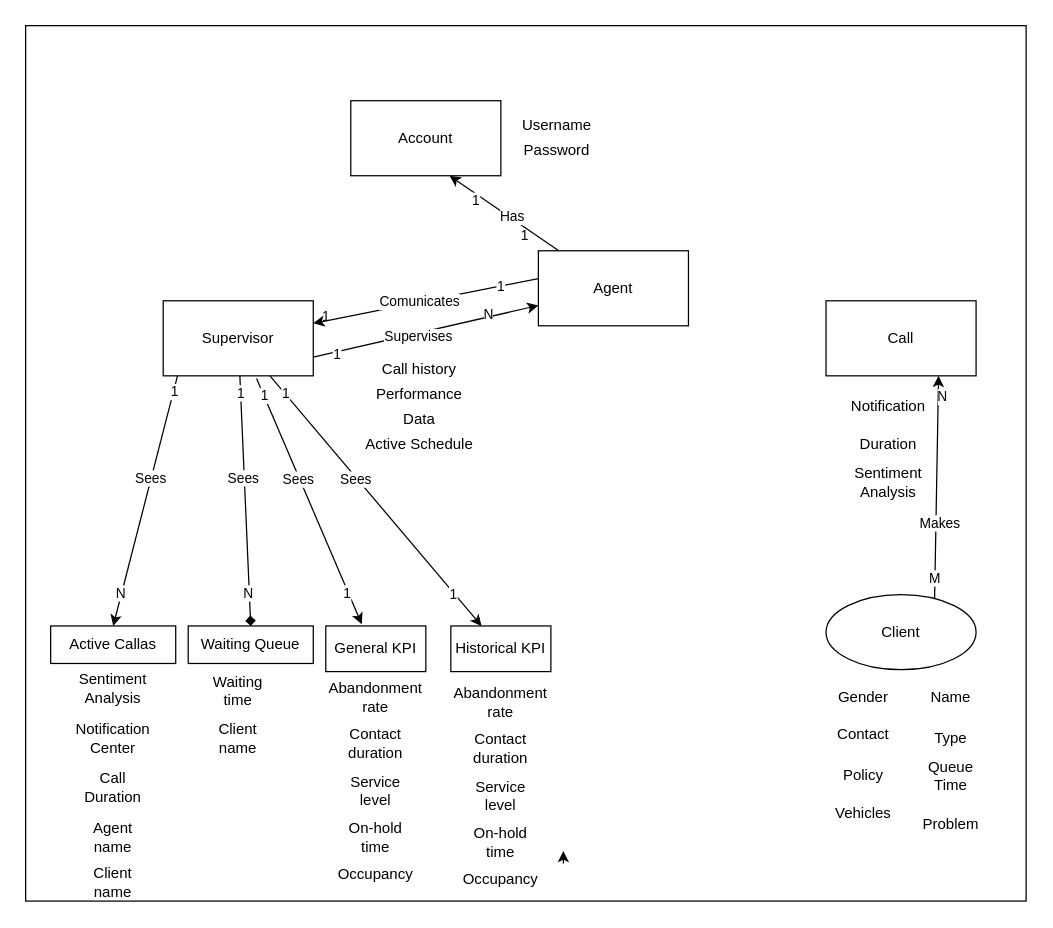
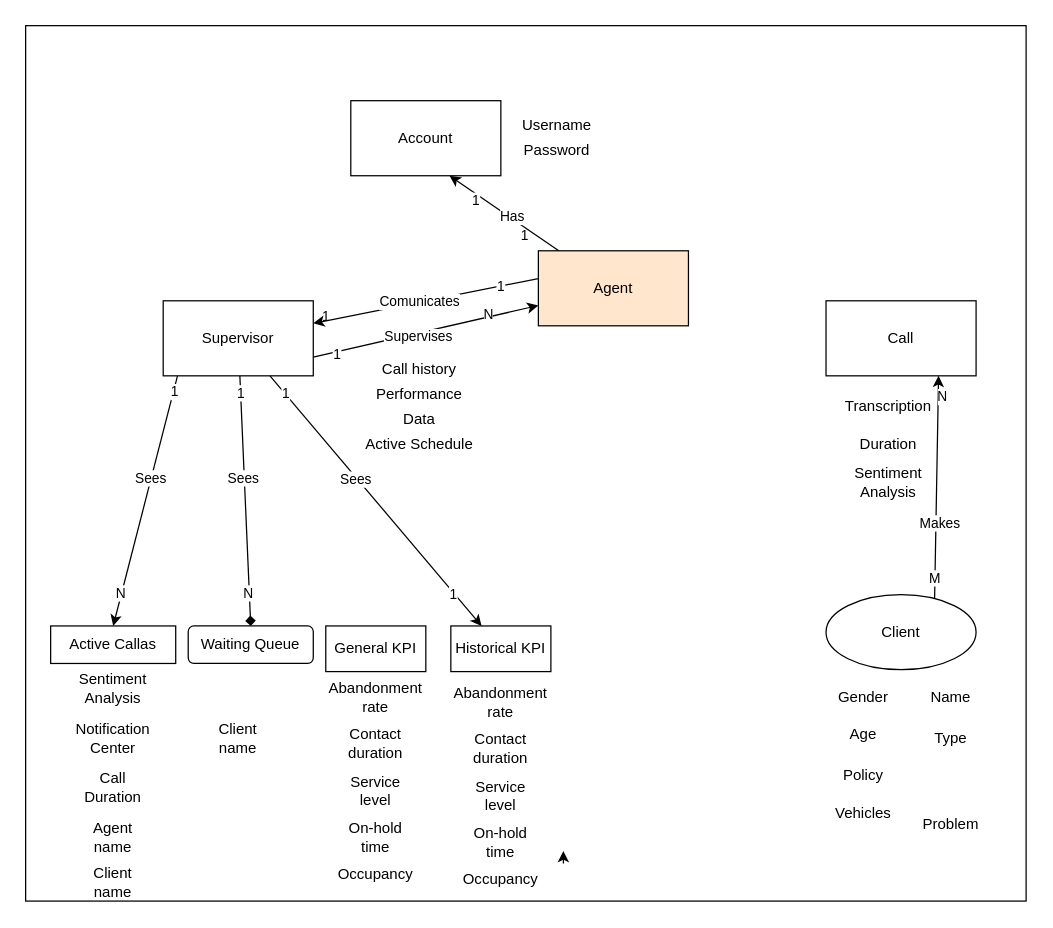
  <mxCell id="0" />
  <mxCell id="1" parent="0" />
  <mxCell id="2" value="" style="whiteSpace=wrap;html=1;" parent="1" vertex="1"><mxGeometry x="20" y="20" width="800" height="700" as="geometry" /></mxCell>
  <mxCell id="3" value="" style="edgeStyle=none;html=1;exitX=1;exitY=0.75;exitDx=0;exitDy=0;" parent="1" source="11" target="18" edge="1"><mxGeometry x="-493" y="-650" width="60" height="30" as="geometry" /></mxCell>
  <mxCell id="4" value="Supervises" style="edgeLabel;html=1;align=center;verticalAlign=middle;resizable=0;points=[];" parent="3" vertex="1" connectable="0"><mxGeometry x="-0.122" y="-1" relative="1" as="geometry"><mxPoint x="4" y="1" as="offset" /></mxGeometry></mxCell>
  <mxCell id="5" value="1" style="edgeLabel;html=1;align=center;verticalAlign=middle;resizable=0;points=[];" parent="3" vertex="1" connectable="0"><mxGeometry relative="1" as="geometry"><mxPoint x="-80" y="-12" as="offset" /></mxGeometry></mxCell>
  <mxCell id="6" value="N" style="edgeLabel;html=1;align=center;verticalAlign=middle;resizable=0;points=[];" parent="3" vertex="1" connectable="0"><mxGeometry relative="1" as="geometry"><mxPoint x="50" y="-14" as="offset" /></mxGeometry></mxCell>
  <mxCell id="7" style="edgeStyle=none;html=1;entryX=0.5;entryY=0;entryDx=0;entryDy=0;exitX=0.097;exitY=0.986;exitDx=0;exitDy=0;exitPerimeter=0;" parent="1" source="11" target="25" edge="1"><mxGeometry relative="1" as="geometry"><mxPoint x="370" y="300" as="sourcePoint" /></mxGeometry></mxCell>
  <mxCell id="8" value="Sees" style="edgeLabel;html=1;align=center;verticalAlign=middle;resizable=0;points=[];" parent="7" vertex="1" connectable="0"><mxGeometry x="-0.184" y="-1" relative="1" as="geometry"><mxPoint as="offset" /></mxGeometry></mxCell>
  <mxCell id="9" value="1" style="edgeLabel;html=1;align=center;verticalAlign=middle;resizable=0;points=[];" parent="7" vertex="1" connectable="0"><mxGeometry x="-0.863" relative="1" as="geometry"><mxPoint as="offset" /></mxGeometry></mxCell>
  <mxCell id="10" value="N" style="edgeLabel;html=1;align=center;verticalAlign=middle;resizable=0;points=[];" parent="7" vertex="1" connectable="0"><mxGeometry x="0.739" y="-1" relative="1" as="geometry"><mxPoint as="offset" /></mxGeometry></mxCell>
  <mxCell id="11" value="Supervisor" style="whiteSpace=wrap;html=1;" parent="1" vertex="1"><mxGeometry x="130" y="240" width="120" height="60" as="geometry" /></mxCell>
  <mxCell id="12" value="Call" style="whiteSpace=wrap;html=1;" parent="1" vertex="1"><mxGeometry x="660" y="240" width="120" height="60" as="geometry" /></mxCell>
  <mxCell id="13" style="edgeStyle=none;html=1;exitX=0.75;exitY=0;exitDx=0;exitDy=0;entryX=0.75;entryY=1;entryDx=0;entryDy=0;" parent="1" source="19" target="12" edge="1"><mxGeometry relative="1" as="geometry" /></mxCell>
  <mxCell id="14" value="Makes" style="edgeLabel;html=1;align=center;verticalAlign=middle;resizable=0;points=[];" parent="13" vertex="1" connectable="0"><mxGeometry x="-0.316" y="-3" relative="1" as="geometry"><mxPoint as="offset" /></mxGeometry></mxCell>
  <mxCell id="15" value="M" style="edgeLabel;html=1;align=center;verticalAlign=middle;resizable=0;points=[];" parent="13" vertex="1" connectable="0"><mxGeometry x="-0.81" y="1" relative="1" as="geometry"><mxPoint as="offset" /></mxGeometry></mxCell>
  <mxCell id="16" value="N" style="edgeLabel;html=1;align=center;verticalAlign=middle;resizable=0;points=[];" parent="13" vertex="1" connectable="0"><mxGeometry x="0.821" y="-3" relative="1" as="geometry"><mxPoint as="offset" /></mxGeometry></mxCell>
  <mxCell id="17" style="edgeStyle=none;html=1;exitX=0.008;exitY=0.367;exitDx=0;exitDy=0;exitPerimeter=0;" edge="1" parent="1" source="18" target="11"><mxGeometry relative="1" as="geometry" /></mxCell>
- <mxCell id="18" value="Agent" style="whiteSpace=wrap;html=1;" parent="1" vertex="1"><mxGeometry x="430" y="200" width="120" height="60" as="geometry" /></mxCell>
+ <mxCell id="18" value="Agent" style="whiteSpace=wrap;html=1;fillColor=#ffe6cc;" parent="1" vertex="1"><mxGeometry x="430" y="200" width="120" height="60" as="geometry" /></mxCell>
  <mxCell id="19" value="Client" style="ellipse;whiteSpace=wrap;html=1;" parent="1" vertex="1"><mxGeometry x="660" y="475" width="120" height="60" as="geometry" /></mxCell>
  <mxCell id="20" value="Duration" style="text;strokeColor=none;align=center;fillColor=none;html=1;verticalAlign=middle;whiteSpace=wrap;rounded=0;" parent="1" vertex="1"><mxGeometry x="680" y="340" width="60" height="30" as="geometry" /></mxCell>
- <mxCell id="21" value="Notification" style="text;strokeColor=none;align=center;fillColor=none;html=1;verticalAlign=middle;whiteSpace=wrap;rounded=0;" parent="1" vertex="1"><mxGeometry x="680" y="310" width="60" height="30" as="geometry" /></mxCell>
+ <mxCell id="21" value="Transcription" style="text;strokeColor=none;align=center;fillColor=none;html=1;verticalAlign=middle;whiteSpace=wrap;rounded=0;" parent="1" vertex="1"><mxGeometry x="680" y="310" width="60" height="30" as="geometry" /></mxCell>
  <mxCell id="22" value="Name" style="text;strokeColor=none;align=center;fillColor=none;html=1;verticalAlign=middle;whiteSpace=wrap;rounded=0;" parent="1" vertex="1"><mxGeometry x="730" y="542.25" width="60" height="30" as="geometry" /></mxCell>
- <mxCell id="23" value="Contact" style="text;strokeColor=none;align=center;fillColor=none;html=1;verticalAlign=middle;whiteSpace=wrap;rounded=0;" parent="1" vertex="1"><mxGeometry x="660" y="572.25" width="60" height="30" as="geometry" /></mxCell>
+ <mxCell id="23" value="Age" style="text;strokeColor=none;align=center;fillColor=none;html=1;verticalAlign=middle;whiteSpace=wrap;rounded=0;" parent="1" vertex="1"><mxGeometry x="660" y="572.25" width="60" height="30" as="geometry" /></mxCell>
  <mxCell id="24" value="Gender" style="text;strokeColor=none;align=center;fillColor=none;html=1;verticalAlign=middle;whiteSpace=wrap;rounded=0;" parent="1" vertex="1"><mxGeometry x="640" y="542.25" width="100" height="30" as="geometry" /></mxCell>
  <mxCell id="25" value="Active Callas" style="whiteSpace=wrap;html=1;" parent="1" vertex="1"><mxGeometry x="40" y="500" width="100" height="30" as="geometry" /></mxCell>
  <mxCell id="26" value="Sentiment Analysis" style="text;strokeColor=none;align=center;fillColor=none;html=1;verticalAlign=middle;whiteSpace=wrap;rounded=0;" parent="1" vertex="1"><mxGeometry x="680" y="370" width="60" height="30" as="geometry" /></mxCell>
  <mxCell id="27" value="Account" style="whiteSpace=wrap;html=1;" parent="1" vertex="1"><mxGeometry x="280" y="80" width="120" height="60" as="geometry" /></mxCell>
  <mxCell id="28" value="Username" style="text;strokeColor=none;align=center;fillColor=none;html=1;verticalAlign=middle;whiteSpace=wrap;rounded=0;" parent="1" vertex="1"><mxGeometry x="415" y="85" width="60" height="30" as="geometry" /></mxCell>
  <mxCell id="29" value="Password" style="text;strokeColor=none;align=center;fillColor=none;html=1;verticalAlign=middle;whiteSpace=wrap;rounded=0;" parent="1" vertex="1"><mxGeometry x="415" y="105" width="60" height="30" as="geometry" /></mxCell>
  <mxCell id="30" value="Sentiment Analysis" style="text;strokeColor=none;align=center;fillColor=none;html=1;verticalAlign=middle;whiteSpace=wrap;rounded=0;" parent="1" vertex="1"><mxGeometry x="60" y="535" width="60" height="30" as="geometry" /></mxCell>
  <mxCell id="31" value="Call Duration" style="text;strokeColor=none;align=center;fillColor=none;html=1;verticalAlign=middle;whiteSpace=wrap;rounded=0;" parent="1" vertex="1"><mxGeometry x="60" y="613.75" width="60" height="30" as="geometry" /></mxCell>
  <mxCell id="32" value="Service level" style="text;strokeColor=none;align=center;fillColor=none;html=1;verticalAlign=middle;whiteSpace=wrap;rounded=0;" parent="1" vertex="1"><mxGeometry x="270" y="617.25" width="60" height="30" as="geometry" /></mxCell>
- <mxCell id="33" value="Waiting time" style="text;strokeColor=none;align=center;fillColor=none;html=1;verticalAlign=middle;whiteSpace=wrap;rounded=0;" parent="1" vertex="1"><mxGeometry x="160" y="536.5" width="60" height="30" as="geometry" /></mxCell>
  <mxCell id="34" value="Abandonment rate" style="text;strokeColor=none;align=center;fillColor=none;html=1;verticalAlign=middle;whiteSpace=wrap;rounded=0;" parent="1" vertex="1"><mxGeometry x="270" y="542.25" width="60" height="30" as="geometry" /></mxCell>
  <mxCell id="35" value="Contact duration" style="text;strokeColor=none;align=center;fillColor=none;html=1;verticalAlign=middle;whiteSpace=wrap;rounded=0;" parent="1" vertex="1"><mxGeometry x="270" y="579.25" width="60" height="30" as="geometry" /></mxCell>
  <mxCell id="36" value="General KPI" style="whiteSpace=wrap;html=1;" parent="1" vertex="1"><mxGeometry x="260" y="500" width="80" height="36.5" as="geometry" /></mxCell>
- <mxCell id="37" style="edgeStyle=none;html=1;entryX=0.36;entryY=-0.038;entryDx=0;entryDy=0;exitX=0.622;exitY=1.035;exitDx=0;exitDy=0;exitPerimeter=0;entryPerimeter=0;" parent="1" source="11" target="36" edge="1"><mxGeometry relative="1" as="geometry"><mxPoint x="190.19" y="310" as="sourcePoint" /><mxPoint x="189.55" y="510.84" as="targetPoint" /></mxGeometry></mxCell>
- <mxCell id="38" value="Sees" style="edgeLabel;html=1;align=center;verticalAlign=middle;resizable=0;points=[];" parent="37" connectable="0" vertex="1"><mxGeometry x="-0.184" y="-1" relative="1" as="geometry"><mxPoint as="offset" /></mxGeometry></mxCell>
- <mxCell id="39" value="1" style="edgeLabel;html=1;align=center;verticalAlign=middle;resizable=0;points=[];" parent="37" connectable="0" vertex="1"><mxGeometry x="-0.863" relative="1" as="geometry"><mxPoint as="offset" /></mxGeometry></mxCell>
- <mxCell id="40" value="1" style="edgeLabel;html=1;align=center;verticalAlign=middle;resizable=0;points=[];" parent="37" connectable="0" vertex="1"><mxGeometry x="0.739" y="-1" relative="1" as="geometry"><mxPoint as="offset" /></mxGeometry></mxCell>
  <mxCell id="41" style="edgeStyle=none;html=1;exitX=0.5;exitY=1;exitDx=0;exitDy=0;entryX=0.5;entryY=0.667;entryDx=0;entryDy=0;entryPerimeter=0;" parent="1" edge="1"><mxGeometry relative="1" as="geometry"><mxPoint x="450" y="690" as="sourcePoint" /><mxPoint x="450" y="680.01" as="targetPoint" /></mxGeometry></mxCell>
  <mxCell id="42" value="Notification Center" style="text;strokeColor=none;align=center;fillColor=none;html=1;verticalAlign=middle;whiteSpace=wrap;rounded=0;" vertex="1" parent="1"><mxGeometry x="60" y="575" width="60" height="30" as="geometry" /></mxCell>
  <mxCell id="43" value="Client name" style="text;strokeColor=none;align=center;fillColor=none;html=1;verticalAlign=middle;whiteSpace=wrap;rounded=0;" vertex="1" parent="1"><mxGeometry x="160" y="575" width="60" height="30" as="geometry" /></mxCell>
  <mxCell id="44" value="On-hold time" style="text;strokeColor=none;align=center;fillColor=none;html=1;verticalAlign=middle;whiteSpace=wrap;rounded=0;" vertex="1" parent="1"><mxGeometry x="270" y="654.25" width="60" height="30" as="geometry" /></mxCell>
  <mxCell id="45" value="Occupancy" style="text;strokeColor=none;align=center;fillColor=none;html=1;verticalAlign=middle;whiteSpace=wrap;rounded=0;" vertex="1" parent="1"><mxGeometry x="270" y="684.25" width="60" height="30" as="geometry" /></mxCell>
- <mxCell id="46" value="Waiting Queue" style="whiteSpace=wrap;html=1;" vertex="1" parent="1"><mxGeometry x="150" y="500" width="100" height="30" as="geometry" /></mxCell>
+ <mxCell id="46" value="Waiting Queue" style="whiteSpace=wrap;html=1;rounded=1;" vertex="1" parent="1"><mxGeometry x="150" y="500" width="100" height="30" as="geometry" /></mxCell>
  <mxCell id="47" style="edgeStyle=none;html=1;entryX=0.5;entryY=0;entryDx=0;entryDy=0;endArrow=diamond;" edge="1" parent="1" source="11" target="46"><mxGeometry relative="1" as="geometry"><mxPoint x="151.64" y="309.16" as="sourcePoint" /><mxPoint x="100" y="510" as="targetPoint" /></mxGeometry></mxCell>
  <mxCell id="48" value="Sees" style="edgeLabel;html=1;align=center;verticalAlign=middle;resizable=0;points=[];" vertex="1" connectable="0" parent="47"><mxGeometry x="-0.184" y="-1" relative="1" as="geometry"><mxPoint as="offset" /></mxGeometry></mxCell>
  <mxCell id="49" value="1" style="edgeLabel;html=1;align=center;verticalAlign=middle;resizable=0;points=[];" vertex="1" connectable="0" parent="47"><mxGeometry x="-0.863" relative="1" as="geometry"><mxPoint as="offset" /></mxGeometry></mxCell>
  <mxCell id="50" value="N" style="edgeLabel;html=1;align=center;verticalAlign=middle;resizable=0;points=[];" vertex="1" connectable="0" parent="47"><mxGeometry x="0.739" y="-1" relative="1" as="geometry"><mxPoint as="offset" /></mxGeometry></mxCell>
  <mxCell id="51" value="Agent name" style="text;strokeColor=none;align=center;fillColor=none;html=1;verticalAlign=middle;whiteSpace=wrap;rounded=0;" vertex="1" parent="1"><mxGeometry x="60" y="654.25" width="60" height="30" as="geometry" /></mxCell>
  <mxCell id="52" value="Client name" style="text;strokeColor=none;align=center;fillColor=none;html=1;verticalAlign=middle;whiteSpace=wrap;rounded=0;" vertex="1" parent="1"><mxGeometry x="60" y="690" width="60" height="30" as="geometry" /></mxCell>
  <mxCell id="53" value="Historical KPI" style="whiteSpace=wrap;html=1;" vertex="1" parent="1"><mxGeometry x="360" y="500" width="80" height="36.5" as="geometry" /></mxCell>
  <mxCell id="54" value="Service level" style="text;strokeColor=none;align=center;fillColor=none;html=1;verticalAlign=middle;whiteSpace=wrap;rounded=0;" vertex="1" parent="1"><mxGeometry x="370" y="621.25" width="60" height="30" as="geometry" /></mxCell>
  <mxCell id="55" value="Abandonment rate" style="text;strokeColor=none;align=center;fillColor=none;html=1;verticalAlign=middle;whiteSpace=wrap;rounded=0;" vertex="1" parent="1"><mxGeometry x="370" y="546.25" width="60" height="30" as="geometry" /></mxCell>
  <mxCell id="56" value="Contact duration" style="text;strokeColor=none;align=center;fillColor=none;html=1;verticalAlign=middle;whiteSpace=wrap;rounded=0;" vertex="1" parent="1"><mxGeometry x="370" y="583.25" width="60" height="30" as="geometry" /></mxCell>
  <mxCell id="57" value="On-hold time" style="text;strokeColor=none;align=center;fillColor=none;html=1;verticalAlign=middle;whiteSpace=wrap;rounded=0;" vertex="1" parent="1"><mxGeometry x="370" y="658.25" width="60" height="30" as="geometry" /></mxCell>
  <mxCell id="58" value="Occupancy" style="text;strokeColor=none;align=center;fillColor=none;html=1;verticalAlign=middle;whiteSpace=wrap;rounded=0;" vertex="1" parent="1"><mxGeometry x="370" y="688.25" width="60" height="30" as="geometry" /></mxCell>
  <mxCell id="59" style="edgeStyle=none;html=1;" edge="1" parent="1" source="11" target="53"><mxGeometry relative="1" as="geometry"><mxPoint x="270" y="310" as="sourcePoint" /><mxPoint x="354.16" y="506.513" as="targetPoint" /></mxGeometry></mxCell>
  <mxCell id="60" value="Sees" style="edgeLabel;html=1;align=center;verticalAlign=middle;resizable=0;points=[];" connectable="0" vertex="1" parent="59"><mxGeometry x="-0.184" y="-1" relative="1" as="geometry"><mxPoint as="offset" /></mxGeometry></mxCell>
  <mxCell id="61" value="1" style="edgeLabel;html=1;align=center;verticalAlign=middle;resizable=0;points=[];" connectable="0" vertex="1" parent="59"><mxGeometry x="-0.863" relative="1" as="geometry"><mxPoint as="offset" /></mxGeometry></mxCell>
  <mxCell id="62" value="1" style="edgeLabel;html=1;align=center;verticalAlign=middle;resizable=0;points=[];" connectable="0" vertex="1" parent="59"><mxGeometry x="0.739" y="-1" relative="1" as="geometry"><mxPoint as="offset" /></mxGeometry></mxCell>
  <mxCell id="63" value="1" style="edgeLabel;html=1;align=center;verticalAlign=middle;resizable=0;points=[];" vertex="1" connectable="0" parent="1"><mxGeometry x="370.005" y="269.999" as="geometry"><mxPoint x="48" y="-82" as="offset" /></mxGeometry></mxCell>
  <mxCell id="64" value="" style="edgeStyle=none;html=1;entryX=0.658;entryY=1;entryDx=0;entryDy=0;entryPerimeter=0;" edge="1" parent="1" source="18" target="27"><mxGeometry x="-318" y="-650" width="60" height="30" as="geometry"><mxPoint x="360" y="300" as="sourcePoint" /><mxPoint x="390" y="140" as="targetPoint" /></mxGeometry></mxCell>
  <mxCell id="65" value="Has" style="edgeLabel;html=1;align=center;verticalAlign=middle;resizable=0;points=[];" vertex="1" connectable="0" parent="64"><mxGeometry x="-0.122" y="-1" relative="1" as="geometry"><mxPoint as="offset" /></mxGeometry></mxCell>
  <mxCell id="66" value="1" style="edgeLabel;html=1;align=center;verticalAlign=middle;resizable=0;points=[];" vertex="1" connectable="0" parent="64"><mxGeometry relative="1" as="geometry"><mxPoint x="-23" y="-10" as="offset" /></mxGeometry></mxCell>
  <mxCell id="67" value="1" style="edgeLabel;html=1;align=center;verticalAlign=middle;resizable=0;points=[];" vertex="1" connectable="0" parent="1"><mxGeometry x="270.425" y="240.299" as="geometry"><mxPoint x="-2" y="42" as="offset" /></mxGeometry></mxCell>
  <mxCell id="68" value="Policy" style="text;strokeColor=none;align=center;fillColor=none;html=1;verticalAlign=middle;whiteSpace=wrap;rounded=0;" vertex="1" parent="1"><mxGeometry x="660" y="605" width="60" height="30" as="geometry" /></mxCell>
  <mxCell id="69" value="Type&lt;span style=&quot;color: rgba(0, 0, 0, 0); font-family: monospace; font-size: 0px; text-align: start;&quot;&gt;%3CmxGraphModel%3E%3Croot%3E%3CmxCell%20id%3D%220%22%2F%3E%3CmxCell%20id%3D%221%22%20parent%3D%220%22%2F%3E%3CmxCell%20id%3D%222%22%20value%3D%22Policy%22%20style%3D%22text%3BstrokeColor%3Dnone%3Balign%3Dcenter%3BfillColor%3Dnone%3Bhtml%3D1%3BverticalAlign%3Dmiddle%3BwhiteSpace%3Dwrap%3Brounded%3D0%3B%22%20vertex%3D%221%22%20parent%3D%221%22%3E%3CmxGeometry%20x%3D%22520%22%20y%3D%22519.25%22%20width%3D%2260%22%20height%3D%2230%22%20as%3D%22geometry%22%2F%3E%3C%2FmxCell%3E%3C%2Froot%3E%3C%2FmxGraphModel%3E&lt;/span&gt;" style="text;strokeColor=none;align=center;fillColor=none;html=1;verticalAlign=middle;whiteSpace=wrap;rounded=0;" vertex="1" parent="1"><mxGeometry x="730" y="575" width="60" height="30" as="geometry" /></mxCell>
- <mxCell id="70" value="Queue Time" style="text;strokeColor=none;align=center;fillColor=none;html=1;verticalAlign=middle;whiteSpace=wrap;rounded=0;" vertex="1" parent="1"><mxGeometry x="730" y="605" width="60" height="30" as="geometry" /></mxCell>
  <mxCell id="71" value="Vehicles" style="text;strokeColor=none;align=center;fillColor=none;html=1;verticalAlign=middle;whiteSpace=wrap;rounded=0;" vertex="1" parent="1"><mxGeometry x="660" y="635" width="60" height="30" as="geometry" /></mxCell>
  <mxCell id="72" value="Problem" style="text;strokeColor=none;align=center;fillColor=none;html=1;verticalAlign=middle;whiteSpace=wrap;rounded=0;" vertex="1" parent="1"><mxGeometry x="730" y="643.75" width="60" height="30" as="geometry" /></mxCell>
  <mxCell id="73" value="Call history" style="text;strokeColor=none;align=center;fillColor=none;html=1;verticalAlign=middle;whiteSpace=wrap;rounded=0;" vertex="1" parent="1"><mxGeometry x="290" y="280" width="90" height="30" as="geometry" /></mxCell>
  <mxCell id="74" value="Performance" style="text;strokeColor=none;align=center;fillColor=none;html=1;verticalAlign=middle;whiteSpace=wrap;rounded=0;" vertex="1" parent="1"><mxGeometry x="290" y="300" width="90" height="30" as="geometry" /></mxCell>
  <mxCell id="75" value="Data" style="text;strokeColor=none;align=center;fillColor=none;html=1;verticalAlign=middle;whiteSpace=wrap;rounded=0;" vertex="1" parent="1"><mxGeometry x="290" y="320" width="90" height="30" as="geometry" /></mxCell>
  <mxCell id="76" value="Active Schedule" style="text;strokeColor=none;align=center;fillColor=none;html=1;verticalAlign=middle;whiteSpace=wrap;rounded=0;" vertex="1" parent="1"><mxGeometry x="290" y="340" width="90" height="30" as="geometry" /></mxCell>
  <mxCell id="77" value="Comunicates" style="edgeLabel;html=1;align=center;verticalAlign=middle;resizable=0;points=[];" vertex="1" connectable="0" parent="1"><mxGeometry x="334.997" y="240.001" as="geometry" /></mxCell>
  <mxCell id="78" value="1" style="edgeLabel;html=1;align=center;verticalAlign=middle;resizable=0;points=[];" vertex="1" connectable="0" parent="1"><mxGeometry x="389.632" y="169.994" as="geometry"><mxPoint x="10" y="59" as="offset" /></mxGeometry></mxCell>
